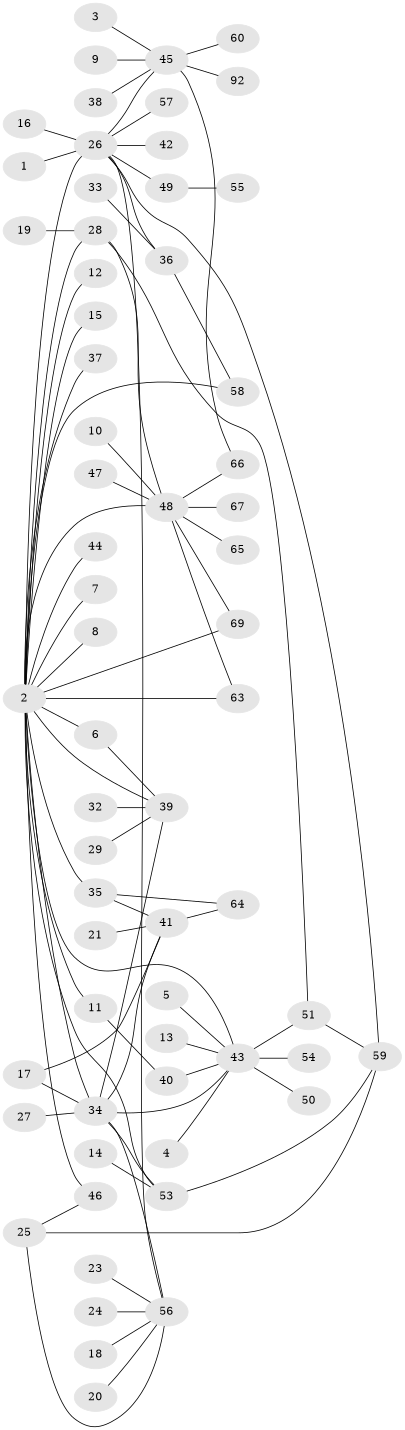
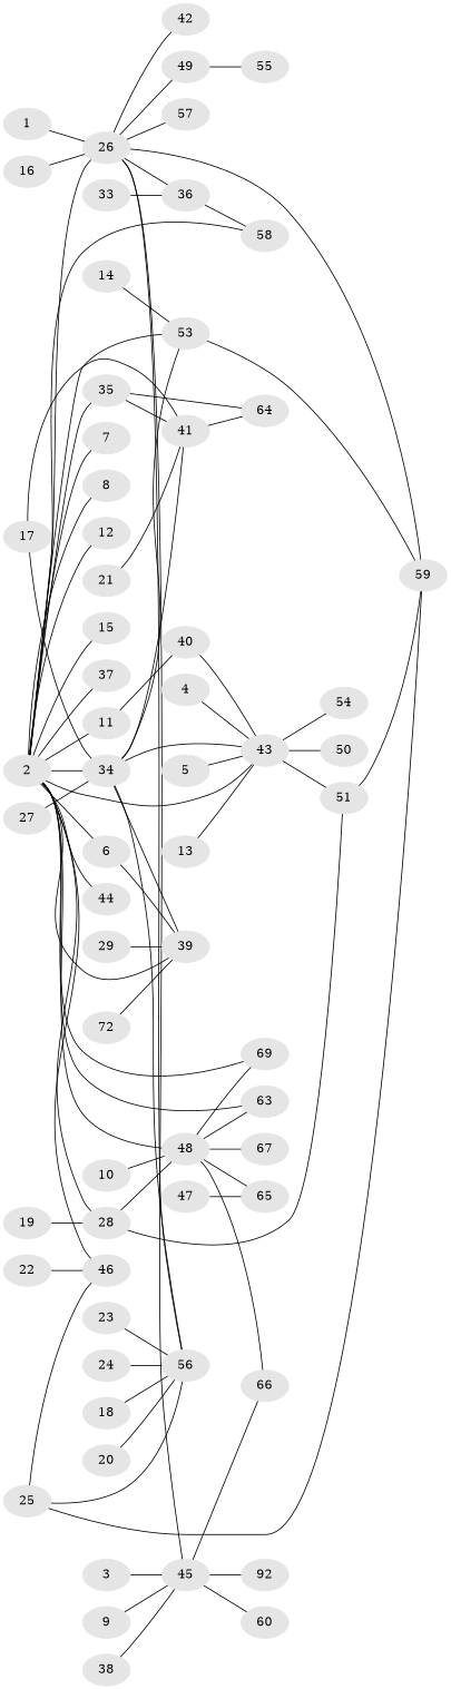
  graph {
    rankdir=LR
    node [color=gray90 style=filled]
    edge [weight=1.0]
    1
    26
    45
    56
    59
    36
    42
    49
    57
    2
    6
    7
    8
    11
    12
    15
    28
    34
    35
    37
    39
    43
    44
    46
    48
    53
    58
    n28 [label=69]
    63
    40
    51
    41
    64
    50
    54
    66
    65
    67
    3
    n40 [label=92]
    60
    4
    5
    9
    10
    13
    14
    16
    17
    18
    19
    20
    21
+   22
    23
    24
    25
    55
    27
    29
-   32
+   32 [label=72]
    33
    38
    47
    1 -- 26
    26 -- 45
    26 -- 56
    26 -- 59
    26 -- 36
    26 -- 42
    26 -- 49
    26 -- 57
    45 -- 66
    45 -- n40
    45 -- 60
    36 -- 58
    49 -- 55
    2 -- 26
    2 -- 6
    2 -- 7
    2 -- 8
    2 -- 11
    2 -- 12
    2 -- 15
    2 -- 28
    2 -- 34 [weight=3.0]
    2 -- 35
    2 -- 37
    2 -- 39
    2 -- 43
    2 -- 44
    2 -- 46 [weight=2.0]
    2 -- 48
    2 -- 53
    2 -- 58 [weight=2.0]
    2 -- n28
    2 -- 63 [weight=2.0]
    6 -- 39
    11 -- 40
    28 -- 48
    28 -- 51
    34 -- 56
    34 -- 39
    34 -- 43
    34 -- 53
    34 -- 41
    35 -- 41
    35 -- 64
    43 -- 51
    43 -- 50
    43 -- 54
    48 -- n28
    48 -- 63
    48 -- 66
    48 -- 65
    48 -- 67
    53 -- 59
    40 -- 43
    51 -- 59
    41 -- 64
    3 -- 45
    4 -- 43
    5 -- 43
    9 -- 45
    10 -- 48
    13 -- 43
    14 -- 53
    16 -- 26
    17 -- 34
    17 -- 41
    18 -- 56
    19 -- 28
    20 -- 56
    21 -- 41
+   22 -- 46
    23 -- 56
    24 -- 56
    25 -- 56
    25 -- 59
    25 -- 46
    27 -- 34
    29 -- 39
    32 -- 39
    33 -- 36
    38 -- 45
-   47 -- 48
+   47 -- 65
  }
